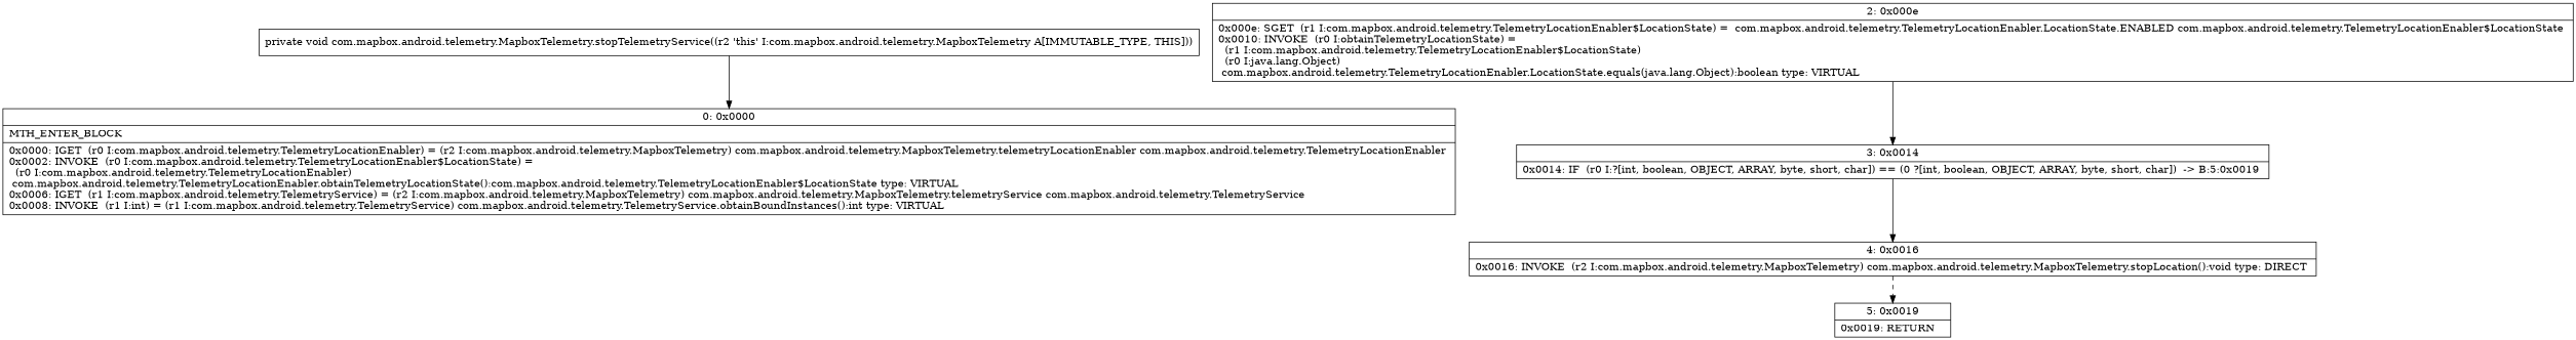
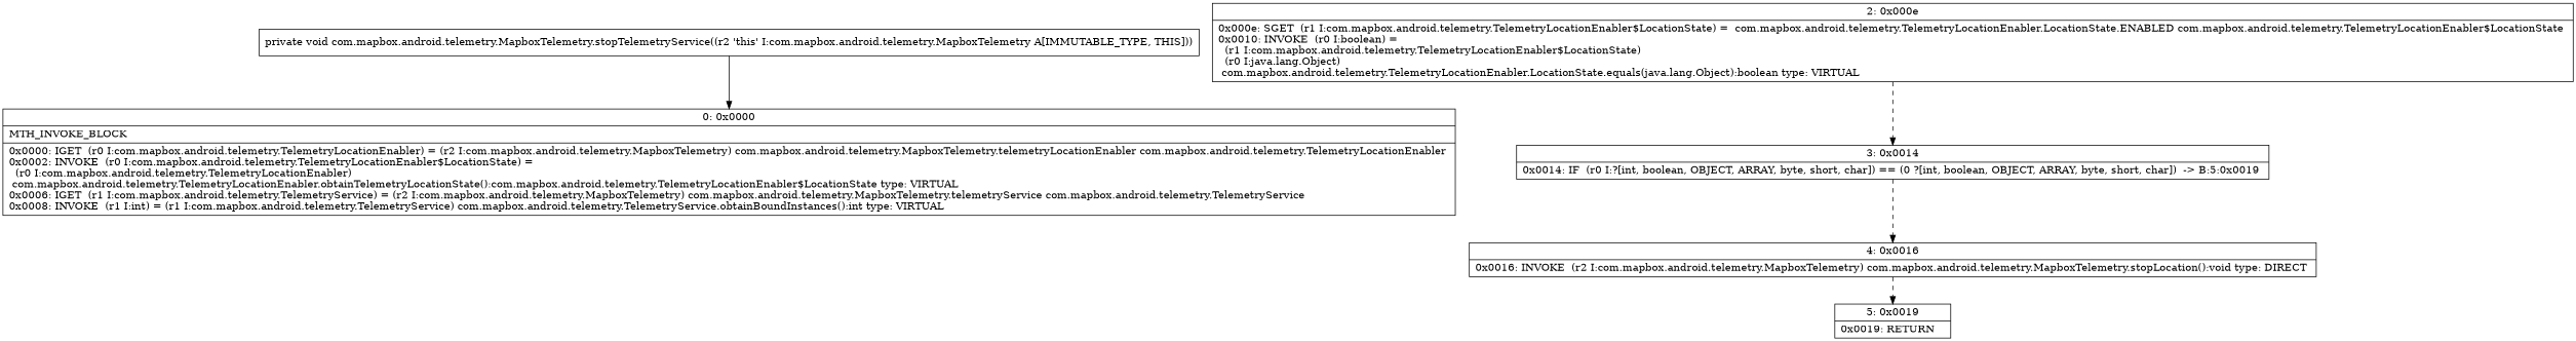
  digraph {
    node [shape=record]
-   n1 [label="{0\:\ 0x0000|MTH_ENTER_BLOCK\l|0x0000: IGET  (r0 I:com.mapbox.android.telemetry.TelemetryLocationEnabler) = (r2 I:com.mapbox.android.telemetry.MapboxTelemetry) com.mapbox.android.telemetry.MapboxTelemetry.telemetryLocationEnabler com.mapbox.android.telemetry.TelemetryLocationEnabler \l0x0002: INVOKE  (r0 I:com.mapbox.android.telemetry.TelemetryLocationEnabler$LocationState) = \l  (r0 I:com.mapbox.android.telemetry.TelemetryLocationEnabler)\l com.mapbox.android.telemetry.TelemetryLocationEnabler.obtainTelemetryLocationState():com.mapbox.android.telemetry.TelemetryLocationEnabler$LocationState type: VIRTUAL \l0x0006: IGET  (r1 I:com.mapbox.android.telemetry.TelemetryService) = (r2 I:com.mapbox.android.telemetry.MapboxTelemetry) com.mapbox.android.telemetry.MapboxTelemetry.telemetryService com.mapbox.android.telemetry.TelemetryService \l0x0008: INVOKE  (r1 I:int) = (r1 I:com.mapbox.android.telemetry.TelemetryService) com.mapbox.android.telemetry.TelemetryService.obtainBoundInstances():int type: VIRTUAL \l}"]
-   n2 [label="{2\:\ 0x000e|0x000e: SGET  (r1 I:com.mapbox.android.telemetry.TelemetryLocationEnabler$LocationState) =  com.mapbox.android.telemetry.TelemetryLocationEnabler.LocationState.ENABLED com.mapbox.android.telemetry.TelemetryLocationEnabler$LocationState \l0x0010: INVOKE  (r0 I:obtainTelemetryLocationState) = \l  (r1 I:com.mapbox.android.telemetry.TelemetryLocationEnabler$LocationState)\l  (r0 I:java.lang.Object)\l com.mapbox.android.telemetry.TelemetryLocationEnabler.LocationState.equals(java.lang.Object):boolean type: VIRTUAL \l}"]
+   n1 [label="{0\:\ 0x0000|MTH_INVOKE_BLOCK\l|0x0000: IGET  (r0 I:com.mapbox.android.telemetry.TelemetryLocationEnabler) = (r2 I:com.mapbox.android.telemetry.MapboxTelemetry) com.mapbox.android.telemetry.MapboxTelemetry.telemetryLocationEnabler com.mapbox.android.telemetry.TelemetryLocationEnabler \l0x0002: INVOKE  (r0 I:com.mapbox.android.telemetry.TelemetryLocationEnabler$LocationState) = \l  (r0 I:com.mapbox.android.telemetry.TelemetryLocationEnabler)\l com.mapbox.android.telemetry.TelemetryLocationEnabler.obtainTelemetryLocationState():com.mapbox.android.telemetry.TelemetryLocationEnabler$LocationState type: VIRTUAL \l0x0006: IGET  (r1 I:com.mapbox.android.telemetry.TelemetryService) = (r2 I:com.mapbox.android.telemetry.MapboxTelemetry) com.mapbox.android.telemetry.MapboxTelemetry.telemetryService com.mapbox.android.telemetry.TelemetryService \l0x0008: INVOKE  (r1 I:int) = (r1 I:com.mapbox.android.telemetry.TelemetryService) com.mapbox.android.telemetry.TelemetryService.obtainBoundInstances():int type: VIRTUAL \l}"]
+   n2 [label="{2\:\ 0x000e|0x000e: SGET  (r1 I:com.mapbox.android.telemetry.TelemetryLocationEnabler$LocationState) =  com.mapbox.android.telemetry.TelemetryLocationEnabler.LocationState.ENABLED com.mapbox.android.telemetry.TelemetryLocationEnabler$LocationState \l0x0010: INVOKE  (r0 I:boolean) = \l  (r1 I:com.mapbox.android.telemetry.TelemetryLocationEnabler$LocationState)\l  (r0 I:java.lang.Object)\l com.mapbox.android.telemetry.TelemetryLocationEnabler.LocationState.equals(java.lang.Object):boolean type: VIRTUAL \l}"]
    n3 [label="{3\:\ 0x0014|0x0014: IF  (r0 I:?[int, boolean, OBJECT, ARRAY, byte, short, char]) == (0 ?[int, boolean, OBJECT, ARRAY, byte, short, char])  \-\> B:5:0x0019 \l}"]
    n4 [label="{5\:\ 0x0019|0x0019: RETURN   \l}"]
    n5 [label="{4\:\ 0x0016|0x0016: INVOKE  (r2 I:com.mapbox.android.telemetry.MapboxTelemetry) com.mapbox.android.telemetry.MapboxTelemetry.stopLocation():void type: DIRECT \l}"]
    n6 [label="{private void com.mapbox.android.telemetry.MapboxTelemetry.stopTelemetryService((r2 'this' I:com.mapbox.android.telemetry.MapboxTelemetry A[IMMUTABLE_TYPE, THIS])) }"]
-   n2 -> n3
-   n3 -> n5 [style=solid]
+   n2 -> n3 [style=dashed]
+   n3 -> n5 [style=dashed]
    n5 -> n4 [style=dashed]
    n6 -> n1
  }
